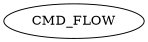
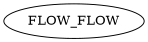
  digraph {
-   CMD_FLOW [destpattern=A pattern=B type=flow]
+   CMD_FLOW [destpattern=A pattern=B type=flow label=FLOW_FLOW]
  }
